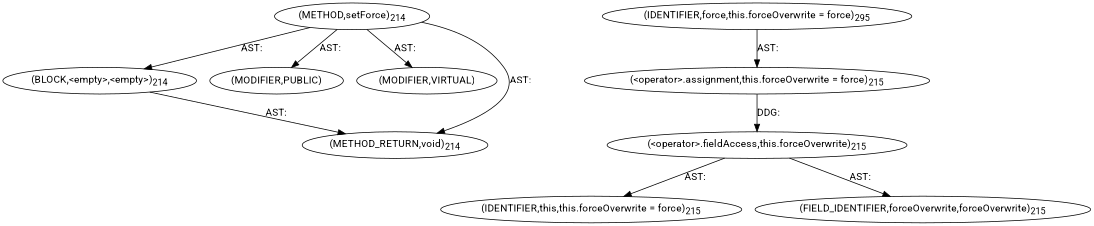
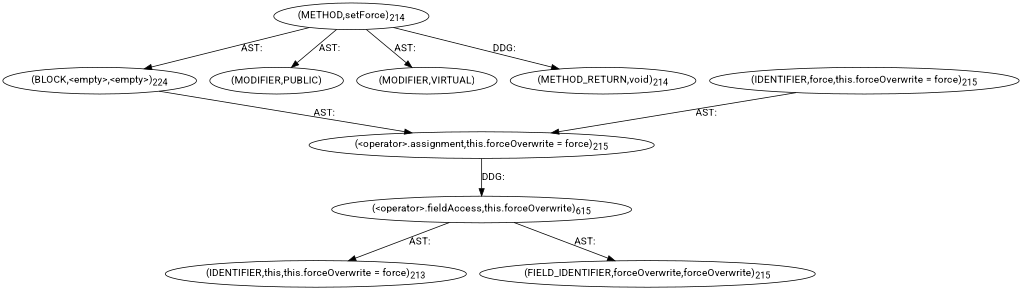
  digraph {
    fontname=Roboto
    node [fontname=Roboto]
    edge [fontname=Roboto]
    n1 [label=<(METHOD,setForce)<SUB>214</SUB>>]
-   n2 [label=<(BLOCK,&lt;empty&gt;,&lt;empty&gt;)<SUB>214</SUB>>]
+   n2 [label=<(BLOCK,&lt;empty&gt;,&lt;empty&gt;)<SUB>224</SUB>>]
    n3 [label=<(MODIFIER,PUBLIC)>]
    n4 [label=<(MODIFIER,VIRTUAL)>]
    n5 [label=<(METHOD_RETURN,void)<SUB>214</SUB>>]
    n6 [label=<(&lt;operator&gt;.assignment,this.forceOverwrite = force)<SUB>215</SUB>>]
-   n7 [label=<(&lt;operator&gt;.fieldAccess,this.forceOverwrite)<SUB>215</SUB>>]
-   n8 [label=<(IDENTIFIER,this,this.forceOverwrite = force)<SUB>215</SUB>>]
+   n7 [label=<(&lt;operator&gt;.fieldAccess,this.forceOverwrite)<SUB>615</SUB>>]
+   n8 [label=<(IDENTIFIER,this,this.forceOverwrite = force)<SUB>213</SUB>>]
    n9 [label=<(FIELD_IDENTIFIER,forceOverwrite,forceOverwrite)<SUB>215</SUB>>]
-   n10 [label=<(IDENTIFIER,force,this.forceOverwrite = force)<SUB>295</SUB>>]
+   n10 [label=<(IDENTIFIER,force,this.forceOverwrite = force)<SUB>215</SUB>>]
    n1 -> n2 [label="AST: "]
    n1 -> n3 [label="AST: "]
    n1 -> n4 [label="AST: "]
-   n1 -> n5 [label="AST: "]
-   n2 -> n5 [label="AST: "]
+   n1 -> n5 [label="DDG: "]
+   n2 -> n6 [label="AST: "]
    n6 -> n7 [label="DDG: "]
    n7 -> n8 [label="AST: "]
    n7 -> n9 [label="AST: "]
    n10 -> n6 [label="AST: "]
  }
